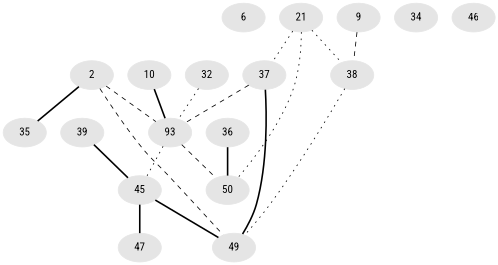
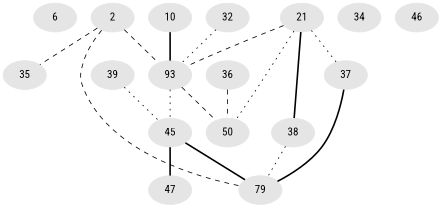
  graph {
    fontname="Roboto Condensed"
    node [color=gray90 fontname="Roboto Condensed" style=filled]
    edge [fontname="Roboto Condensed" style=dashed]
    n1 [label=6]
    35 [super="+12"]
    2
    n4 [label=93 super="+5+28"]
-   49 [super="+37"]
+   49 [super="+37" label=79]
    50 [super="+41"]
    45 [super="+21+44+42"]
    38 [super="+25"]
-   9
    n10 [label=10]
    n11 [label=37 super="+10"]
    n12 [label=21]
    n13 [label=32 super="+26"]
    34
    36
    47 [super="+16"]
    39
    46 [super="+3"]
-   2 -- 35 [style=bold]
+   2 -- 35
    2 -- n4 [weight=3]
    2 -- 49
    n4 -- 50
    n4 -- 45 [style=dotted weight=3]
    45 -- 49 [style=bold weight=2]
    45 -- 47 [style=bold]
    38 -- 49 [style=dotted weight=2]
-   9 -- 38
    n10 -- n4 [style=bold]
-   n11 -- n4
+   n12 -- n4
    n11 -- 49 [style=bold]
    n12 -- 50 [style=dotted]
-   n12 -- 38 [style=dotted weight=2]
+   n12 -- 38 [style=bold weight=2]
    n12 -- n11 [style=dotted weight=2]
    n13 -- n4 [style=dotted]
-   36 -- 50 [style=bold]
-   39 -- 45 [style=bold]
+   36 -- 50
+   39 -- 45 [style=dotted]
  }
